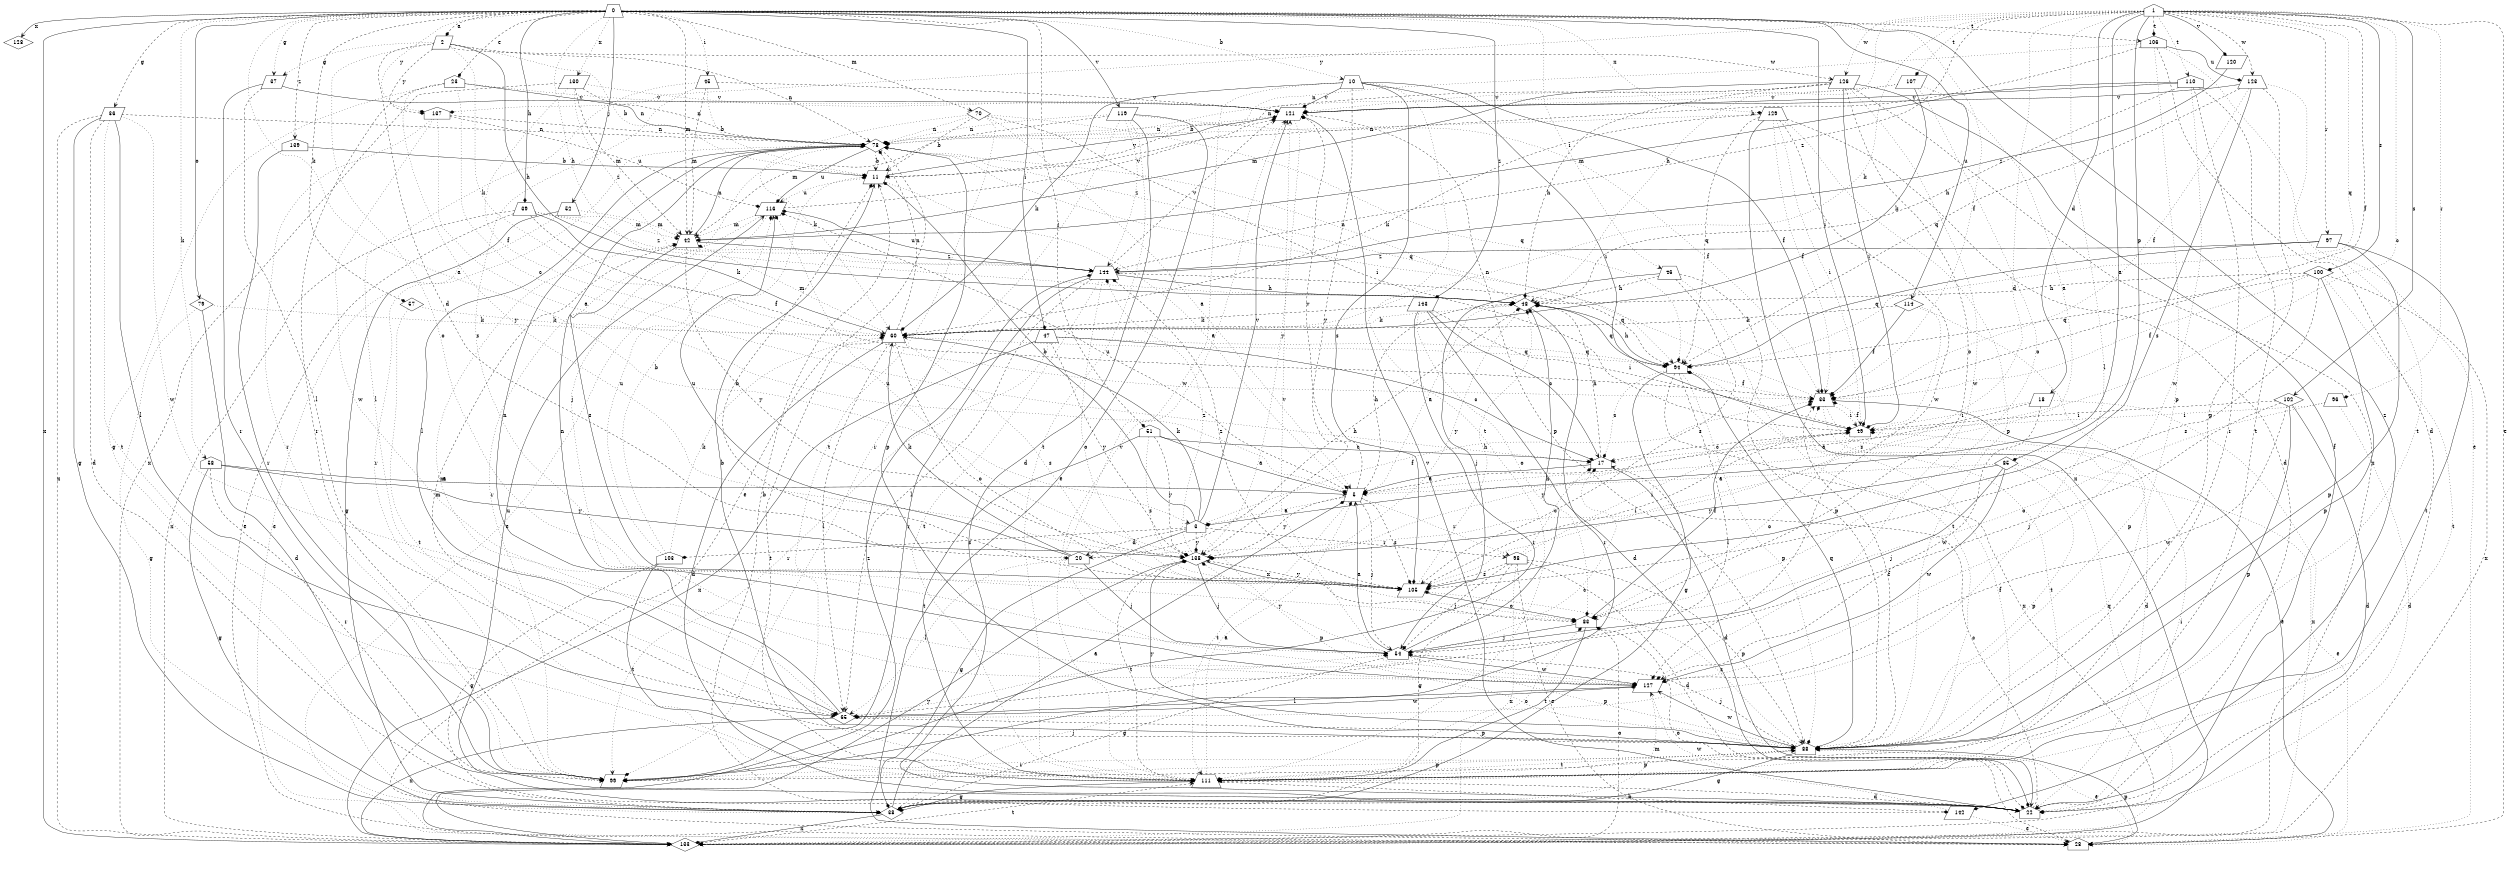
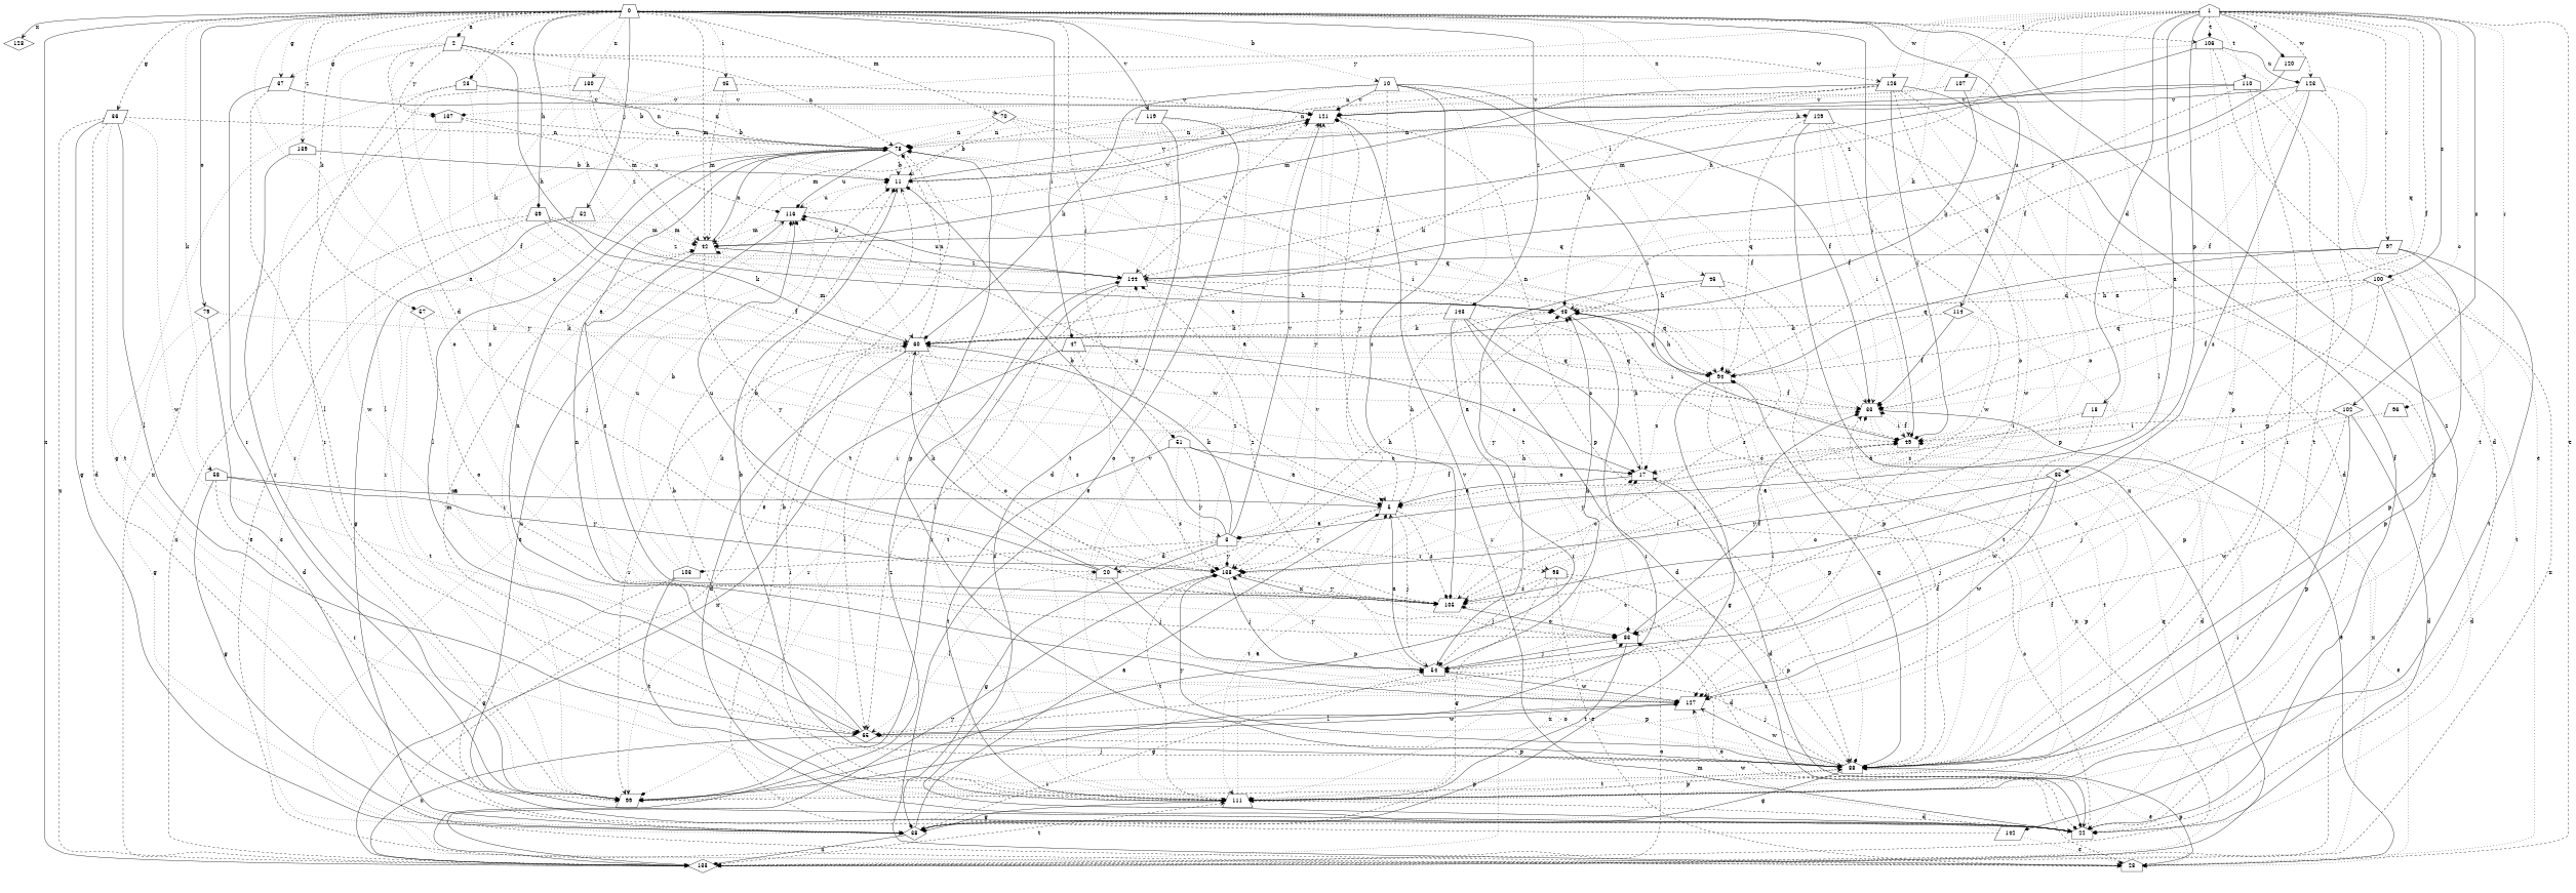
  strict digraph {
    node [shape=house]
    edge [arrowhead=diamond style=dotted]
    0 [shape=trapezium]
    2 [shape=parallelogram]
    3
    10 [shape=trapezium]
    23
    33 [shape=trapezium]
    36 [shape=parallelogram]
    37 [shape=parallelogram]
    39 [shape=trapezium]
    n10 [label=48 shape=diamond]
    45 [shape=trapezium]
    46 [shape=trapezium]
    47 [shape=trapezium]
    49
    51
    52 [shape=trapezium]
    57 [shape=diamond]
    58
    70 [shape=diamond]
    n20 [label=42 shape=trapezium]
    79 [shape=diamond]
    106
    114 [shape=diamond]
    119 [shape=parallelogram]
    128 [shape=diamond]
    129 [shape=trapezium]
    130 [shape=parallelogram]
    133 [shape=diamond]
    137
    139
    142 [shape=parallelogram]
    143 [shape=parallelogram]
    20
    60 [shape=trapezium]
    126 [shape=parallelogram]
    11 [shape=parallelogram]
    78 [shape=diamond]
    83
    38 [shape=diamond]
    88
    98
    103
    121 [shape=parallelogram]
    138 [shape=diamond]
    105 [shape=parallelogram]
    111 [shape=trapezium]
    127 [shape=parallelogram]
    17
    99 [shape=parallelogram]
    28
    22
    65 [shape=diamond]
    144 [shape=trapezium]
    94
    5 [shape=parallelogram]
    54
    123 [shape=trapezium]
    116 [shape=parallelogram]
    1
    18 [shape=parallelogram]
    85 [shape=diamond]
    96 [shape=trapezium]
    97 [shape=parallelogram]
    100 [shape=diamond]
    102 [shape=diamond]
    107 [shape=parallelogram]
    110
    120 [shape=parallelogram]
    0 -> 2 [label=a style=dashed]
    0 -> 3 [arrowhead=vee label=a]
    0 -> 10 [arrowhead=vee label=b]
    0 -> 23 [label=e style=dashed]
    0 -> 33 [label=f]
    0 -> 36 [arrowhead=vee label=g style=dashed]
    0 -> 37 [arrowhead=vee label=g]
    0 -> 39 [label=h style=solid]
    0 -> n10 [label=h]
    0 -> 45 [arrowhead=vee label=i]
    0 -> 46 [arrowhead=vee label=i]
    0 -> 47 [label=i style=solid]
    0 -> 49 [label=i style=solid]
    0 -> 51 [label=j style=dashed]
    0 -> 52 [arrowhead=vee label=j style=solid]
    0 -> 57 [label=k style=dashed]
    0 -> 58 [arrowhead=vee label=k]
    0 -> 70 [arrowhead=vee label=m style=dashed]
    0 -> n20 [arrowhead=vee label=m style=dashed]
    0 -> 79 [arrowhead=vee label=o style=solid]
    0 -> 106 [arrowhead=vee label=t style=dashed]
    0 -> 114 [arrowhead=vee label=u style=solid]
    0 -> 119 [arrowhead=vee label=v style=solid]
    0 -> 128 [arrowhead=vee label=x style=solid]
    0 -> 129 [label=x]
    0 -> 130 [arrowhead=vee label=x]
    0 -> 133 [arrowhead=vee label=x style=solid]
    0 -> 137 [label=y]
    0 -> 139 [arrowhead=vee label=z style=dashed]
    0 -> 142 [label=z style=solid]
    0 -> 143 [label=z style=solid]
    2 -> 37 [arrowhead=vee label=g]
    2 -> n10 [arrowhead=vee label=h style=solid]
    2 -> 137 [label=y style=dashed]
    2 -> 20 [label=d style=dashed]
    2 -> 60 [arrowhead=vee label=k]
    2 -> 126 [arrowhead=vee label=w style=dashed]
    2 -> 11 [label=b]
    2 -> 78 [arrowhead=vee label=n style=dashed]
    2 -> 83 [label=o]
    3 -> 33 [label=f]
    3 -> 20 [arrowhead=vee label=d style=dashed]
    3 -> 60 [arrowhead=vee label=k style=solid]
    3 -> 11 [label=b style=solid]
    3 -> 38 [label=g style=solid]
    3 -> 88 [label=p]
    3 -> 98 [arrowhead=vee label=r style=dashed]
    3 -> 103 [label=s style=dashed]
    3 -> 121 [arrowhead=vee label=v style=solid]
    3 -> 138 [label=y style=dashed]
    10 -> 33 [label=f style=solid]
    10 -> 49 [label=i style=solid]
    10 -> 60 [label=k style=solid]
    10 -> 121 [label=v style=solid]
    10 -> 138 [arrowhead=vee label=y style=dashed]
    10 -> 105 [label=s style=solid]
    10 -> 111 [label=t]
    10 -> 127 [label=w]
    23 -> 78 [label=n style=solid]
    23 -> 38 [label=g]
    23 -> 121 [arrowhead=vee label=v]
    23 -> 138 [arrowhead=vee label=y]
    23 -> 17 [arrowhead=vee label=c]
    23 -> 99 [arrowhead=vee label=r style=dashed]
    33 -> 49 [arrowhead=vee label=i]
    33 -> 78 [label=n]
    33 -> 111 [label=t]
    33 -> 28 [arrowhead=vee label=e style=solid]
    33 -> 22 [arrowhead=vee label=d]
    36 -> 133 [label=x style=dashed]
    36 -> 78 [label=n style=dashed]
    36 -> 38 [label=g style=solid]
    36 -> 111 [label=t]
    36 -> 127 [arrowhead=vee label=w]
    36 -> 22 [label=d style=dashed]
    36 -> 65 [arrowhead=vee label=l style=solid]
    37 -> 121 [label=v style=solid]
    37 -> 99 [label=r style=solid]
    37 -> 65 [arrowhead=vee label=l style=dashed]
    39 -> 33 [arrowhead=vee label=f style=dashed]
    39 -> n20 [label=m]
    39 -> 133 [arrowhead=vee label=x style=dashed]
    39 -> 60 [arrowhead=vee label=k style=solid]
    39 -> 28 [arrowhead=vee label=e style=dashed]
    39 -> 144 [arrowhead=vee label=z]
    n10 -> 60 [label=k]
    n10 -> 78 [arrowhead=vee label=n]
    n10 -> 138 [label=y]
    n10 -> 99 [arrowhead=vee label=r style=solid]
    n10 -> 94 [label=q style=solid]
    n10 -> 5 [label=a]
    45 -> n20 [arrowhead=vee label=m style=dashed]
    45 -> 11 [label=b]
    45 -> 121 [arrowhead=vee label=v style=dashed]
    45 -> 105 [arrowhead=vee label=s]
    45 -> 65 [label=l]
    46 -> n10 [arrowhead=vee label=h style=dashed]
    46 -> 88 [arrowhead=vee label=p style=dashed]
    46 -> 105 [arrowhead=vee label=s style=dashed]
    46 -> 111 [label=t]
    46 -> 54 [arrowhead=vee label=j style=solid]
    47 -> 133 [label=x style=solid]
    47 -> 138 [label=y style=dashed]
    47 -> 17 [label=c style=solid]
    47 -> 99 [arrowhead=vee label=r]
    47 -> 94 [arrowhead=vee label=q]
    49 -> 33 [label=f]
    49 -> 83 [label=o]
    49 -> 138 [label=y]
    49 -> 17 [arrowhead=vee label=c style=dashed]
    51 -> 138 [label=y style=dashed]
    51 -> 105 [label=s]
    51 -> 111 [arrowhead=vee label=t style=solid]
    51 -> 17 [label=c style=solid]
    51 -> 5 [label=a style=solid]
    52 -> n20 [arrowhead=vee label=m]
    52 -> 38 [arrowhead=vee label=g style=solid]
    52 -> 28 [arrowhead=vee label=e]
    57 -> 60 [arrowhead=vee label=k]
+   57 -> 83 [label=o style=dashed]
    57 -> 111 [arrowhead=vee label=t]
    58 -> 38 [arrowhead=vee label=g style=solid]
    58 -> 138 [arrowhead=vee label=y style=solid]
    58 -> 99 [label=r style=dashed]
    58 -> 5 [arrowhead=vee label=a style=solid]
    70 -> 49 [label=i style=dashed]
    70 -> 60 [arrowhead=vee label=k]
    70 -> 11 [arrowhead=vee label=b style=dashed]
    70 -> 78 [label=n]
    70 -> 111 [label=t]
    70 -> 94 [label=q]
    70 -> 5 [arrowhead=vee label=a]
    n20 -> 78 [arrowhead=vee label=n style=solid]
    n20 -> 138 [label=y style=dashed]
    n20 -> 105 [arrowhead=vee label=s style=solid]
    n20 -> 144 [label=z style=solid]
    79 -> 60 [arrowhead=vee label=k]
    79 -> 38 [label=g]
    79 -> 22 [arrowhead=vee label=d style=solid]
-   106 -> 11 [arrowhead=vee label=b style=dashed]
+   106 -> 11 [arrowhead=vee label=b style=solid]
    106 -> 78 [label=n]
    106 -> 88 [arrowhead=vee label=p]
    106 -> 28 [arrowhead=vee label=e]
    106 -> 22 [label=d style=dashed]
    106 -> 123 [label=u style=solid]
    114 -> 33 [label=f style=solid]
    114 -> 60 [label=k style=dashed]
    114 -> 88 [arrowhead=vee label=p]
    114 -> 105 [arrowhead=vee label=s]
    119 -> 33 [arrowhead=vee label=f]
    119 -> n20 [arrowhead=vee label=m style=dashed]
    119 -> 78 [label=n]
    119 -> 111 [label=t]
    119 -> 99 [label=r]
    119 -> 28 [arrowhead=vee label=e style=solid]
    119 -> 22 [label=d style=solid]
    119 -> 144 [arrowhead=vee label=z]
    129 -> 33 [arrowhead=vee label=f]
    129 -> 49 [arrowhead=vee label=i]
    129 -> 133 [label=x style=solid]
    129 -> 60 [arrowhead=vee label=k style=dashed]
    129 -> 78 [label=n]
    129 -> 88 [label=p]
    129 -> 127 [label=w style=dashed]
    129 -> 22 [arrowhead=vee label=d style=dashed]
    129 -> 94 [arrowhead=vee label=q style=dashed]
    130 -> 33 [arrowhead=vee label=f]
    130 -> n20 [arrowhead=vee label=m style=dashed]
    130 -> 133 [arrowhead=vee label=x style=dashed]
    130 -> 78 [label=n style=dashed]
    130 -> 121 [label=v]
    130 -> 144 [arrowhead=vee label=z]
    133 -> 83 [label=o style=dashed]
    133 -> 138 [label=y style=solid]
    133 -> 111 [arrowhead=vee label=t style=dashed]
    133 -> 144 [label=z style=solid]
    133 -> 94 [label=q]
    137 -> 78 [label=n style=dashed]
    137 -> 127 [label=w]
    137 -> 99 [arrowhead=vee label=r]
    137 -> 5 [label=a]
    137 -> 116 [label=u style=dashed]
    139 -> 11 [arrowhead=vee label=b style=solid]
    139 -> 99 [arrowhead=vee label=r style=solid]
    142 -> 11 [arrowhead=vee label=b style=dashed]
    142 -> 127 [arrowhead=vee label=w]
    142 -> 28 [label=e]
    143 -> 49 [label=i style=dashed]
    143 -> 60 [arrowhead=vee label=k style=dashed]
    143 -> 83 [label=o]
    143 -> 17 [arrowhead=vee label=c style=solid]
    143 -> 99 [label=r style=solid]
    143 -> 22 [label=d style=solid]
    20 -> n10 [label=h style=dashed]
    20 -> 60 [arrowhead=vee label=k style=solid]
    20 -> 65 [arrowhead=vee label=l]
    20 -> 54 [arrowhead=vee label=j style=solid]
    20 -> 116 [arrowhead=vee label=u style=solid]
    60 -> n20 [label=m]
    60 -> 78 [label=n style=dashed]
    60 -> 83 [arrowhead=vee label=o style=dashed]
    60 -> 105 [label=s]
-   60 -> 111 [arrowhead=vee label=t style=dashed]
+   60 -> 111 [arrowhead=vee label=i style=dashed]
+   60 -> 99 [arrowhead=vee label=r style=dashed]
    60 -> 22 [arrowhead=vee label=d style=solid]
    60 -> 65 [arrowhead=vee label=l style=dashed]
    60 -> 94 [label=q]
    126 -> n10 [label=h style=dashed]
    126 -> 49 [label=i style=solid]
    126 -> n20 [arrowhead=vee label=m style=solid]
    126 -> 133 [arrowhead=vee label=x style=dashed]
    126 -> 11 [label=b style=dashed]
    126 -> 83 [arrowhead=vee label=o style=dashed]
    126 -> 121 [label=v]
    126 -> 127 [label=w]
    126 -> 22 [arrowhead=vee label=f style=solid]
    11 -> 121 [label=v style=solid]
    11 -> 5 [label=a]
    11 -> 116 [arrowhead=vee label=u]
    78 -> 11 [arrowhead=vee label=b]
    78 -> 88 [arrowhead=vee label=p style=solid]
    78 -> 99 [arrowhead=vee label=r]
    78 -> 28 [arrowhead=vee label=e style=dashed]
    78 -> 65 [label=l style=solid]
    78 -> 94 [arrowhead=vee label=q]
    78 -> 54 [label=j]
    78 -> 116 [label=u style=solid]
    83 -> 33 [label=f style=solid]
    83 -> 111 [arrowhead=vee label=t style=solid]
    83 -> 54 [arrowhead=vee label=j style=solid]
    38 -> 133 [label=x style=solid]
    38 -> 5 [label=a style=solid]
    38 -> 54 [label=j]
    88 -> 33 [arrowhead=vee label=f style=dashed]
    88 -> n20 [label=m style=dashed]
    88 -> 11 [arrowhead=vee label=b style=solid]
    88 -> 38 [arrowhead=vee label=g style=solid]
    88 -> 138 [label=y style=solid]
    88 -> 105 [label=s]
    88 -> 111 [arrowhead=vee label=t]
    88 -> 127 [arrowhead=vee label=w style=solid]
    88 -> 99 [label=r]
    88 -> 28 [label=e]
    88 -> 94 [label=q style=solid]
    88 -> 54 [label=j style=dashed]
    98 -> 49 [arrowhead=vee label=i]
    98 -> 133 [arrowhead=vee label=x]
    98 -> 38 [label=g style=dashed]
    98 -> 88 [arrowhead=vee label=p style=dashed]
    98 -> 105 [label=s style=dashed]
    98 -> 17 [label=c]
    98 -> 28 [label=e style=dashed]
    98 -> 22 [label=d style=dashed]
    98 -> 54 [label=j style=dashed]
    103 -> 60 [label=k]
    103 -> 11 [label=b]
    103 -> 38 [label=g style=dashed]
    103 -> 111 [arrowhead=vee label=t style=solid]
    103 -> 116 [label=u]
    121 -> 78 [label=n]
    121 -> 88 [arrowhead=vee label=p style=dashed]
    121 -> 138 [arrowhead=vee label=y]
    138 -> 105 [arrowhead=vee label=x style=solid]
    138 -> 111 [arrowhead=vee label=t style=dashed]
    138 -> 144 [label=z]
    138 -> 54 [arrowhead=vee label=j style=solid]
    138 -> 116 [label=u]
    105 -> n10 [label=h]
    105 -> 49 [label=i style=dashed]
    105 -> 11 [label=b style=dashed]
    105 -> 83 [label=o style=solid]
    105 -> 138 [arrowhead=vee label=y style=dashed]
    105 -> 144 [label=z style=dashed]
    111 -> 33 [label=f]
-   111 -> 142 [label=b style=dashed]
+   111 -> 11 [label=b style=dashed]
    111 -> 83 [label=o]
    111 -> 38 [label=g style=solid]
    111 -> 88 [arrowhead=vee label=p]
    111 -> 121 [arrowhead=vee label=v]
    111 -> 22 [arrowhead=vee label=d style=dashed]
    111 -> 5 [label=a]
    127 -> 78 [arrowhead=vee label=n style=solid]
    127 -> 38 [arrowhead=vee label=m]
    127 -> 121 [arrowhead=vee label=v]
    127 -> 65 [label=l style=solid]
    17 -> n10 [label=h style=dashed]
    17 -> 22 [arrowhead=vee label=d style=solid]
    17 -> 5 [arrowhead=vee label=a style=solid]
-   99 -> 88 [label=p]
+   99 -> 88 [arrowhead=vee label=p]
    28 -> 83 [arrowhead=vee label=o style=dashed]
    28 -> 88 [arrowhead=vee label=p style=solid]
    22 -> 49 [label=i]
    22 -> 121 [label=v style=solid]
    22 -> 17 [arrowhead=vee label=c style=dashed]
    22 -> 116 [arrowhead=vee label=u style=solid]
    65 -> n20 [arrowhead=vee label=m]
    65 -> 133 [label=x style=solid]
    65 -> 78 [label=n style=solid]
    65 -> 88 [arrowhead=vee label=p style=dashed]
    65 -> 127 [label=w style=solid]
    65 -> 17 [label=c]
    144 -> n10 [label=h style=solid]
    144 -> 83 [arrowhead=vee label=o]
    144 -> 121 [arrowhead=vee label=v style=dashed]
    144 -> 111 [arrowhead=vee label=t]
    144 -> 99 [arrowhead=vee label=r style=solid]
    144 -> 65 [arrowhead=vee label=l style=dashed]
    144 -> 94 [label=q style=dashed]
    144 -> 116 [label=u style=solid]
    94 -> 33 [arrowhead=vee label=f]
    94 -> n10 [label=h style=solid]
    94 -> 133 [label=x style=dashed]
    94 -> 38 [label=g style=solid]
    94 -> 88 [label=p]
    94 -> 17 [label=c]
    94 -> 65 [arrowhead=vee label=l style=dashed]
    5 -> 3 [label=a]
    5 -> n10 [label=h style=dashed]
    5 -> 98 [arrowhead=vee label=r]
    5 -> 121 [label=v style=dashed]
    5 -> 138 [arrowhead=vee label=y style=dashed]
    5 -> 105 [label=s style=dashed]
    5 -> 111 [arrowhead=vee label=t]
    5 -> 54 [arrowhead=vee label=j style=dashed]
    5 -> 116 [label=u style=dashed]
    54 -> n10 [label=h style=solid]
    54 -> 38 [arrowhead=vee label=g style=dashed]
    54 -> 88 [arrowhead=vee label=p]
    54 -> 138 [label=y]
    54 -> 127 [label=w style=solid]
    54 -> 5 [arrowhead=vee label=a style=solid]
    123 -> 33 [label=f]
    123 -> 88 [label=p style=dashed]
    123 -> 121 [label=v style=solid]
    123 -> 105 [arrowhead=vee label=s style=solid]
    123 -> 111 [label=t]
    123 -> 94 [arrowhead=vee label=q style=dashed]
    116 -> n20 [arrowhead=vee label=m]
    116 -> 121 [label=v style=dashed]
    116 -> 99 [label=r]
    116 -> 28 [label=e]
    1 -> 3 [label=a style=solid]
    1 -> 33 [label=f style=dashed]
    1 -> n10 [arrowhead=vee label=h]
    1 -> 106 [label=t style=dashed]
    1 -> 137 [label=y]
    1 -> 20 [arrowhead=vee label=d]
    1 -> 60 [arrowhead=vee label=k]
    1 -> 126 [arrowhead=vee label=w]
    1 -> 17 [arrowhead=vee label=c]
    1 -> 28 [arrowhead=vee label=e style=dashed]
    1 -> 65 [label=l]
    1 -> 144 [arrowhead=vee label=z style=dashed]
    1 -> 94 [arrowhead=vee label=q]
    1 -> 123 [arrowhead=vee label=w style=dashed]
    1 -> 18 [arrowhead=vee label=d style=solid]
    1 -> 85 [label=p style=solid]
    1 -> 96 [label=r]
    1 -> 97 [arrowhead=vee label=r style=dashed]
    1 -> 100 [label=s style=solid]
    1 -> 102 [arrowhead=vee label=s style=solid]
    1 -> 107 [label=t]
    1 -> 110 [arrowhead=vee label=t]
    1 -> 120 [label=v style=solid]
    18 -> 49 [arrowhead=vee label=i]
    18 -> 133 [arrowhead=vee label=x]
    18 -> 127 [arrowhead=vee label=w style=dashed]
    18 -> 5 [label=a style=dashed]
    85 -> 88 [label=p]
    85 -> 138 [label=y style=solid]
    85 -> 127 [arrowhead=vee label=w style=solid]
    85 -> 28 [arrowhead=vee label=e]
    85 -> 5 [arrowhead=vee label=a]
    85 -> 54 [label=j style=solid]
    96 -> 49 [arrowhead=vee label=i]
    96 -> 83 [arrowhead=vee label=o]
    96 -> 22 [arrowhead=vee label=d]
    97 -> 88 [arrowhead=vee label=p style=solid]
    97 -> 111 [arrowhead=vee label=t style=solid]
    97 -> 144 [arrowhead=vee label=z style=solid]
    97 -> 94 [arrowhead=vee label=q style=solid]
    100 -> 33 [label=f]
    100 -> n10 [arrowhead=vee label=h style=dashed]
    100 -> 133 [label=x style=dashed]
    100 -> 88 [label=p style=solid]
    100 -> 105 [label=s style=dashed]
    100 -> 111 [arrowhead=vee label=t]
    100 -> 94 [label=q style=dashed]
    102 -> 49 [label=i style=dashed]
    102 -> 88 [label=p style=solid]
    102 -> 127 [arrowhead=vee label=w style=dashed]
    102 -> 22 [label=d style=solid]
    102 -> 54 [arrowhead=vee label=j style=dashed]
    107 -> 60 [arrowhead=vee label=k style=solid]
    107 -> 78 [label=n]
    107 -> 83 [label=o]
    107 -> 121 [arrowhead=vee label=v]
    107 -> 5 [label=a]
    110 -> n10 [arrowhead=vee label=h style=dashed]
    110 -> n20 [label=m style=solid]
    110 -> 121 [arrowhead=vee label=v style=solid]
    110 -> 111 [arrowhead=vee label=t style=dashed]
    110 -> 127 [arrowhead=vee label=w]
    110 -> 99 [label=r style=dashed]
    120 -> 144 [arrowhead=vee label=z style=solid]
  }
